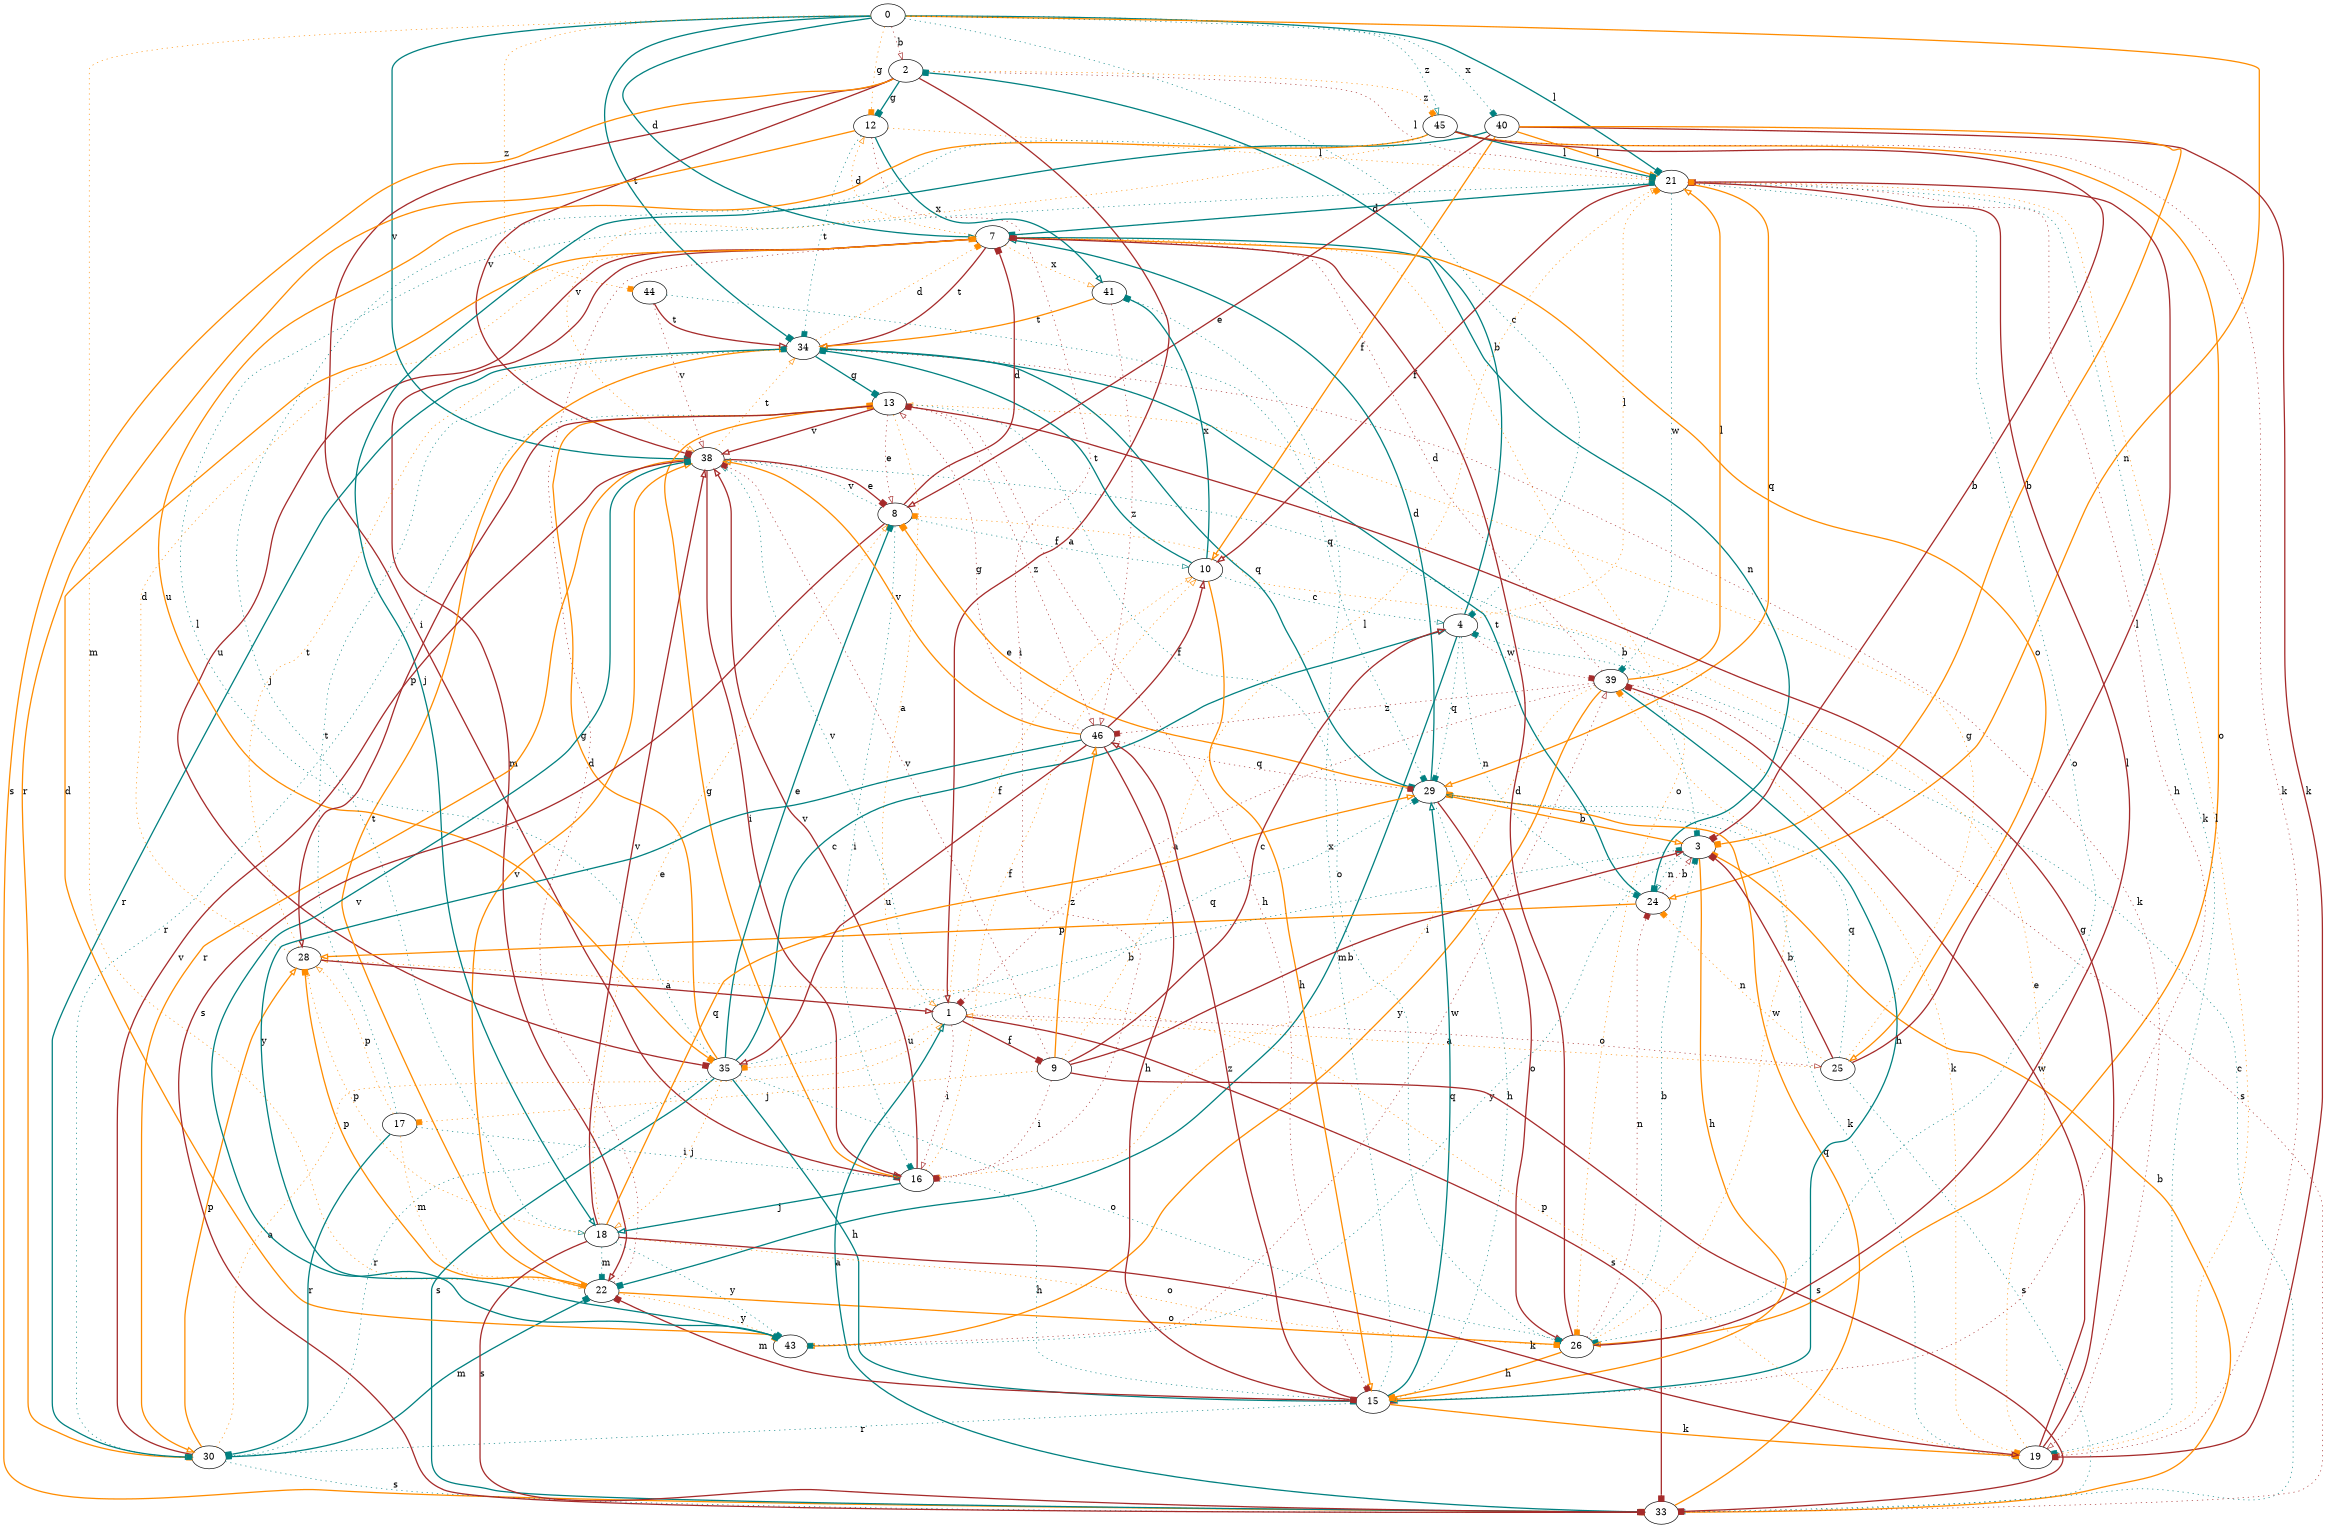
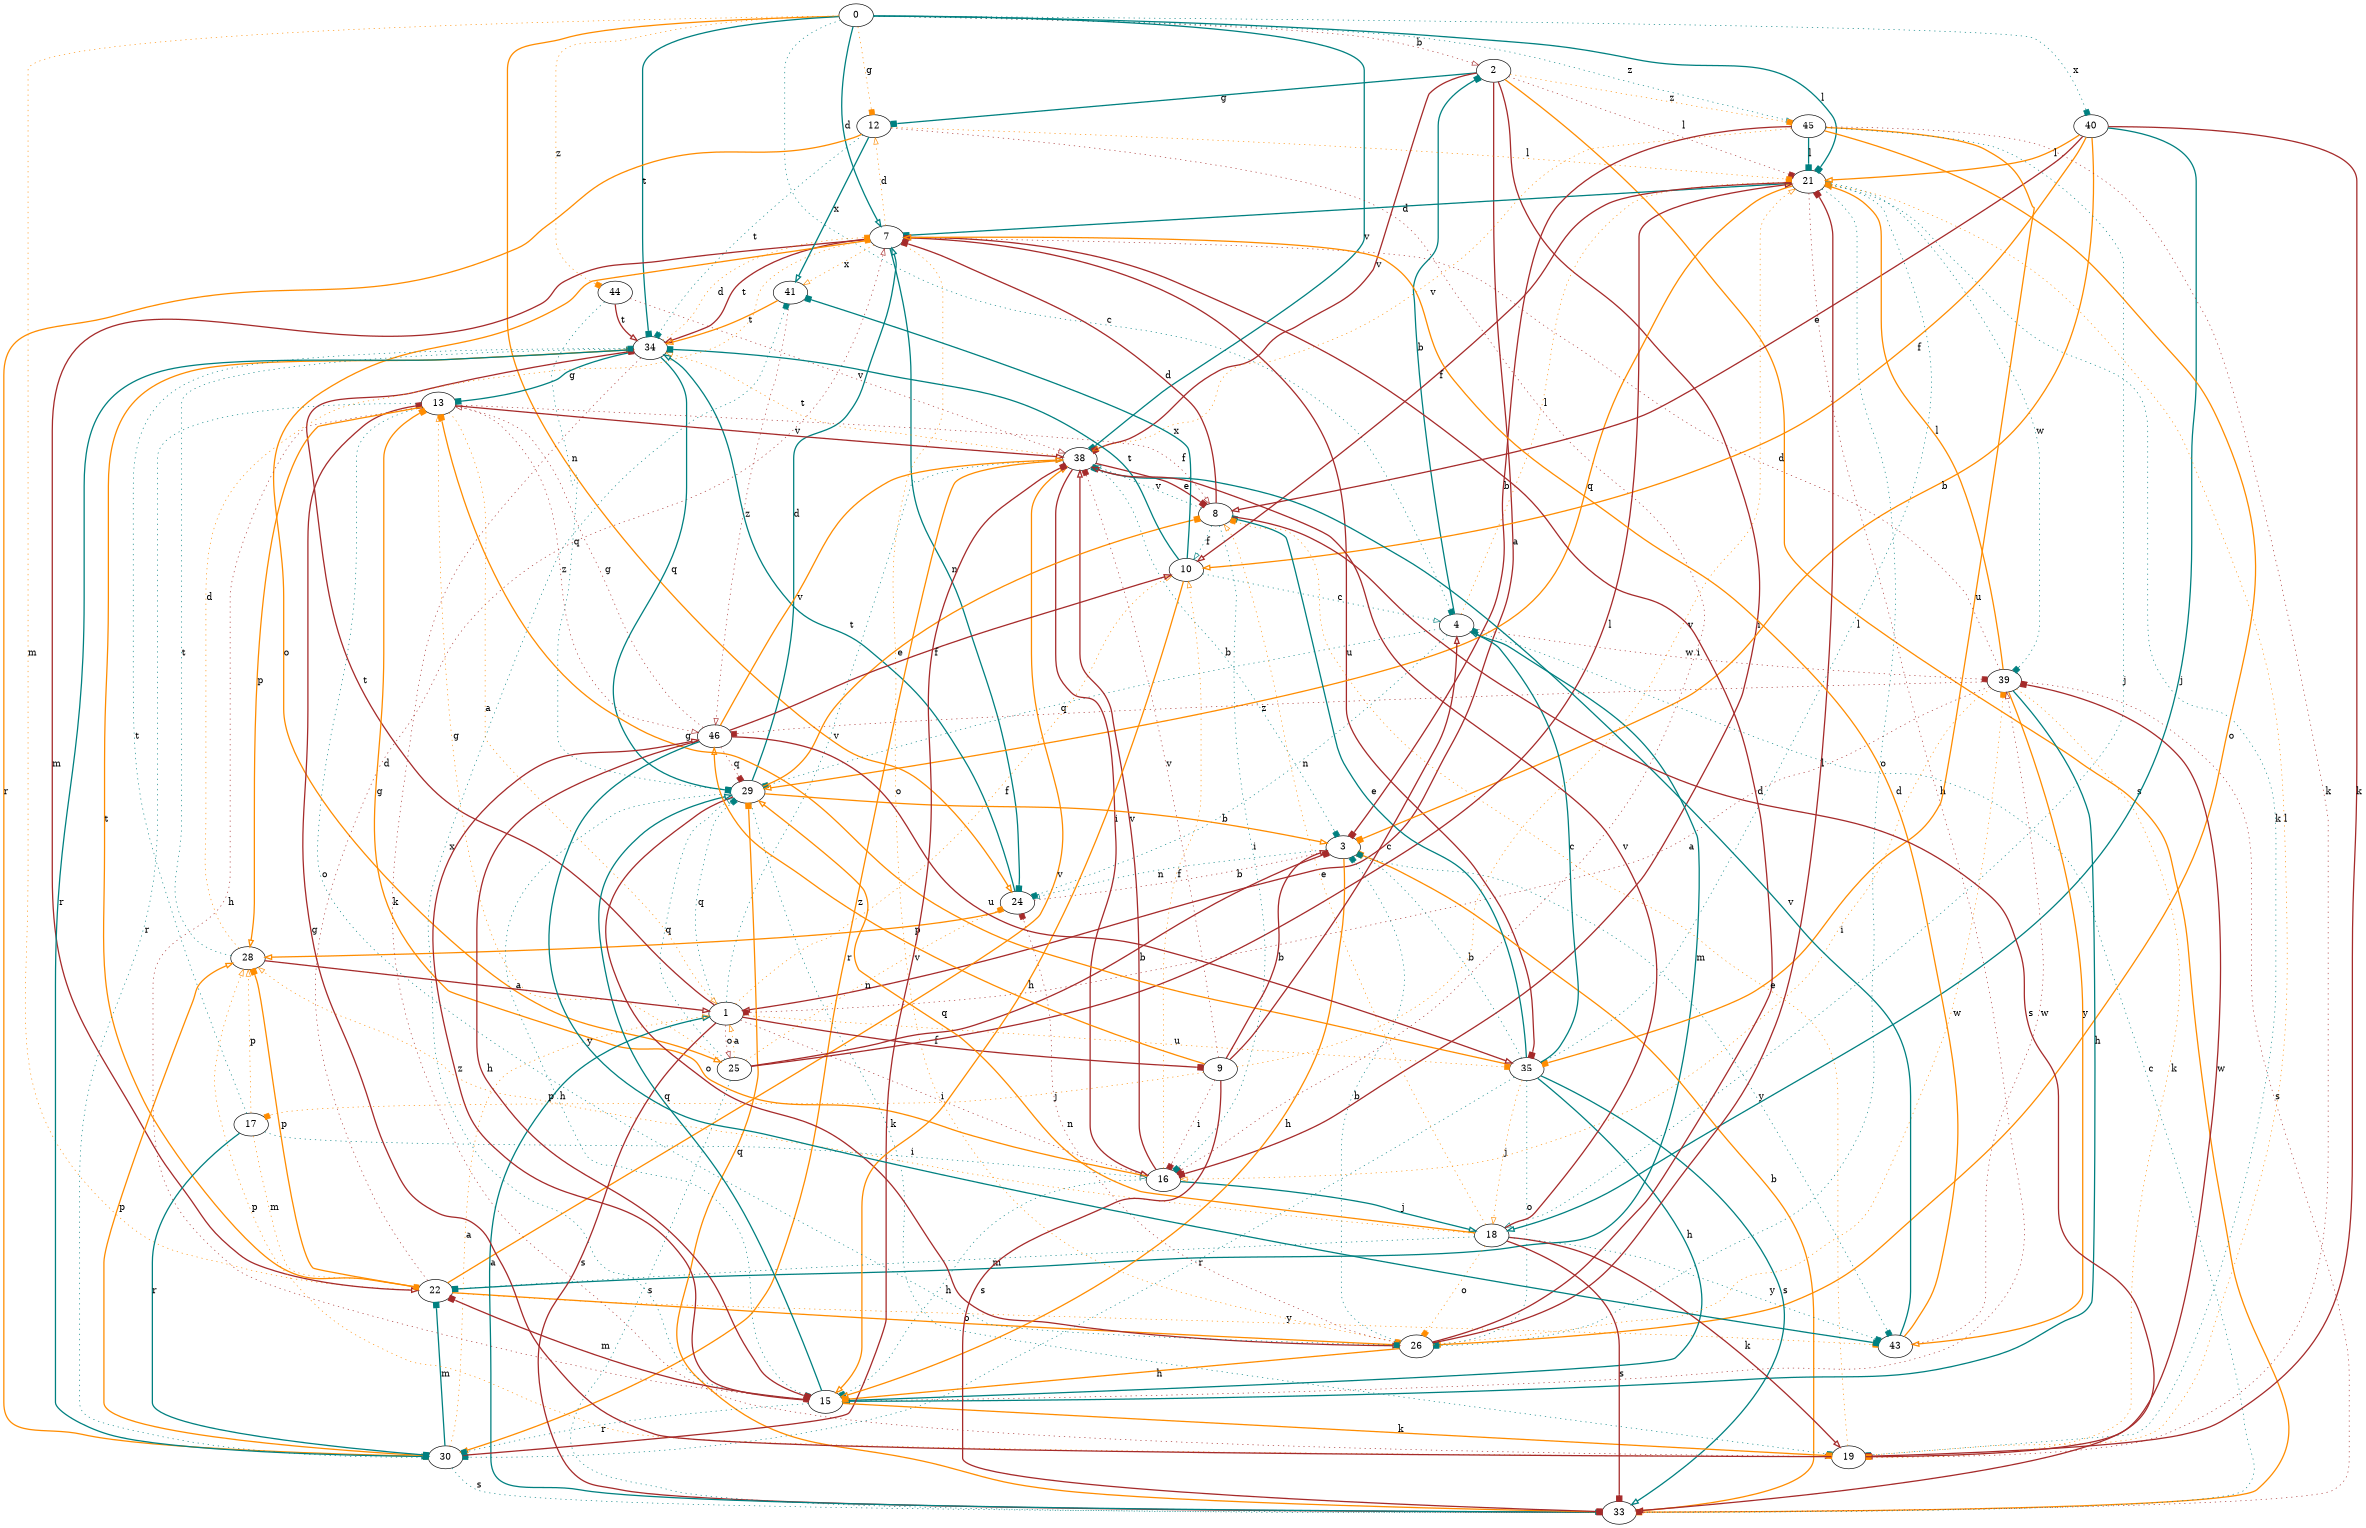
  strict digraph {
    edge [arrowhead=box color=teal style=bold]
    0
    2
    4
    7
    12
    21
    22
    24
    34
    38
    40
    44
    45
    1
    16
    33
    29
    39
    25
    35
    26
    41
    30
    10
    15
    19
    43
    28
    3
    13
    8
    18
    9
    17
    46
    0 -> 2 [arrowhead=onormal color=brown label=b style=dotted]
    0 -> 4 [label=c style=dotted]
    0 -> 7 [arrowhead=onormal label=d]
    0 -> 12 [color=darkorange label=g style=dotted]
    0 -> 21 [label=l]
    0 -> 22 [arrowhead=onormal color=darkorange label=m style=dotted]
    0 -> 24 [arrowhead=onormal color=darkorange label=n]
    0 -> 34 [label=t]
    0 -> 38 [label=v]
    0 -> 40 [label=x style=dotted]
    0 -> 44 [color=darkorange label=z style=dotted]
    0 -> 45 [arrowhead=onormal label=z style=dotted]
    2 -> 12 [label=g]
    2 -> 21 [color=brown label=l style=dotted]
    2 -> 38 [color=brown label=v]
    2 -> 45 [color=darkorange label=z style=dotted]
    2 -> 1 [arrowhead=onormal color=brown label=a]
    2 -> 16 [color=brown label=i]
    2 -> 33 [color=darkorange label=s]
    4 -> 2 [label=b]
    4 -> 21 [color=darkorange label=l style=dotted]
    4 -> 22 [label=m]
    4 -> 24 [label=n style=dotted]
    4 -> 29 [label=q style=dotted]
    4 -> 39 [color=brown label=w style=dotted]
    7 -> 12 [arrowhead=onormal color=darkorange label=d style=dotted]
    7 -> 22 [arrowhead=onormal color=brown label=m]
    7 -> 24 [label=n]
    7 -> 34 [arrowhead=onormal color=brown label=t]
    7 -> 25 [arrowhead=onormal color=darkorange label=o]
    7 -> 35 [color=brown label=u]
    7 -> 26 [color=darkorange label=o style=dotted]
    7 -> 41 [arrowhead=onormal color=darkorange label=x style=dotted]
    12 -> 21 [color=darkorange label=l style=dotted]
    12 -> 34 [label=t style=dotted]
    12 -> 16 [color=brown label=i style=dotted]
    12 -> 41 [arrowhead=onormal label=x]
    12 -> 30 [color=darkorange label=r]
    21 -> 7 [label=d]
    21 -> 29 [arrowhead=onormal color=darkorange label=q]
    21 -> 39 [label=w style=dotted]
    21 -> 26 [label=o style=dotted]
    21 -> 10 [arrowhead=onormal color=brown label=f]
    21 -> 15 [color=brown label=h style=dotted]
    21 -> 19 [label=k style=dotted]
    22 -> 7 [arrowhead=onormal color=brown label=d style=dotted]
    22 -> 34 [arrowhead=onormal color=darkorange label=t]
    22 -> 38 [arrowhead=onormal color=darkorange label=v]
    22 -> 26 [color=darkorange label=o]
    22 -> 43 [color=darkorange label=y style=dotted]
    22 -> 28 [color=darkorange label=p]
    24 -> 34 [arrowhead=onormal label=t]
    24 -> 28 [arrowhead=onormal color=darkorange label=p]
    24 -> 3 [arrowhead=onormal color=brown label=b style=dotted]
    34 -> 7 [color=darkorange label=d style=dotted]
    34 -> 29 [label=q]
    34 -> 30 [arrowhead=onormal label=r]
    34 -> 19 [arrowhead=onormal color=brown label=k style=dotted]
    34 -> 13 [label=g]
    38 -> 34 [arrowhead=onormal color=darkorange label=t style=dotted]
    38 -> 16 [arrowhead=onormal color=brown label=i]
    38 -> 30 [arrowhead=onormal color=darkorange label=r]
    38 -> 3 [label=b style=dotted]
    38 -> 8 [color=brown label=e]
    40 -> 21 [arrowhead=onormal color=darkorange label=l]
    40 -> 10 [arrowhead=onormal color=darkorange label=f]
    40 -> 19 [color=brown label=k]
    40 -> 3 [color=darkorange label=b]
    40 -> 8 [arrowhead=onormal color=brown label=e]
    40 -> 18 [arrowhead=onormal label=j]
    44 -> 34 [arrowhead=onormal color=brown label=t]
    44 -> 38 [arrowhead=onormal color=brown label=v style=dotted]
    44 -> 29 [label=q style=dotted]
    45 -> 21 [label=l]
    45 -> 38 [arrowhead=onormal color=darkorange label=v style=dotted]
    45 -> 35 [color=darkorange label=u]
    45 -> 26 [arrowhead=onormal color=darkorange label=o]
    45 -> 19 [arrowhead=onormal color=brown label=k style=dotted]
    45 -> 3 [color=brown label=b]
    45 -> 18 [arrowhead=onormal label=j style=dotted]
+   1 -> 34 [color=brown label=t]
    1 -> 38 [arrowhead=onormal label=v style=dotted]
    1 -> 16 [arrowhead=onormal color=brown label=i style=dotted]
    1 -> 33 [color=brown label=s]
    1 -> 29 [label=q style=dotted]
    1 -> 25 [arrowhead=onormal color=brown label=o style=dotted]
    1 -> 35 [color=darkorange label=u style=dotted]
    1 -> 10 [arrowhead=onormal color=darkorange label=f style=dotted]
    1 -> 9 [color=brown label=f]
    16 -> 38 [arrowhead=onormal color=brown label=v]
    16 -> 10 [arrowhead=onormal color=darkorange label=f style=dotted]
    16 -> 15 [label=h style=dotted]
    16 -> 13 [color=darkorange label=g]
    16 -> 18 [arrowhead=onormal label=j]
    33 -> 4 [label=c style=dotted]
    33 -> 1 [arrowhead=onormal label=a]
    33 -> 29 [color=darkorange label=q]
    33 -> 3 [color=darkorange label=b]
    29 -> 7 [arrowhead=onormal label=d]
    29 -> 26 [arrowhead=onormal color=brown label=o]
    29 -> 15 [label=h style=dotted]
    29 -> 19 [label=k style=dotted]
    29 -> 3 [arrowhead=onormal color=darkorange label=b]
    29 -> 8 [color=darkorange label=e]
    39 -> 7 [color=brown label=d style=dotted]
    39 -> 21 [arrowhead=onormal color=darkorange label=l]
    39 -> 1 [color=brown label=a style=dotted]
    39 -> 16 [arrowhead=onormal color=darkorange label=i style=dotted]
    39 -> 33 [color=brown label=s style=dotted]
    39 -> 15 [arrowhead=onormal label=h]
    39 -> 19 [color=darkorange label=k style=dotted]
    39 -> 43 [arrowhead=onormal color=darkorange label=y]
    39 -> 46 [color=brown label=z style=dotted]
    25 -> 21 [arrowhead=onormal color=brown label=l]
    25 -> 24 [color=darkorange label=n style=dotted]
    25 -> 1 [arrowhead=onormal color=darkorange label=a style=dotted]
    25 -> 33 [arrowhead=onormal label=s style=dotted]
    25 -> 29 [arrowhead=onormal label=q style=dotted]
    25 -> 3 [color=brown label=b]
    25 -> 13 [arrowhead=onormal color=darkorange label=g style=dotted]
    35 -> 4 [arrowhead=onormal label=c]
    35 -> 21 [label=l style=dotted]
    35 -> 33 [arrowhead=onormal label=s]
    35 -> 26 [label=o style=dotted]
    35 -> 30 [label=r style=dotted]
    35 -> 15 [label=h]
    35 -> 3 [label=b style=dotted]
    35 -> 13 [color=darkorange label=g]
    35 -> 8 [label=e]
    35 -> 18 [arrowhead=onormal color=darkorange label=j style=dotted]
    26 -> 7 [arrowhead=onormal color=brown label=d]
    26 -> 21 [color=brown label=l]
    26 -> 24 [color=brown label=n style=dotted]
    26 -> 39 [color=darkorange label=w style=dotted]
    26 -> 15 [color=darkorange label=h]
    26 -> 3 [label=b style=dotted]
    41 -> 34 [arrowhead=onormal color=darkorange label=t]
    41 -> 46 [arrowhead=onormal color=brown label=z style=dotted]
    30 -> 22 [label=m]
    30 -> 38 [color=brown label=v]
    30 -> 1 [arrowhead=onormal color=darkorange label=a style=dotted]
    30 -> 33 [arrowhead=onormal label=s style=dotted]
    30 -> 28 [arrowhead=onormal color=darkorange label=p]
    10 -> 4 [arrowhead=onormal label=c style=dotted]
    10 -> 34 [label=t]
    10 -> 41 [label=x]
    10 -> 15 [arrowhead=onormal color=darkorange label=h]
    15 -> 22 [color=brown label=m]
    15 -> 29 [arrowhead=onormal label=q]
    15 -> 41 [label=x style=dotted]
    15 -> 30 [label=r style=dotted]
    15 -> 19 [color=darkorange label=k]
    15 -> 46 [arrowhead=onormal color=brown label=z]
    19 -> 21 [color=darkorange label=l style=dotted]
    19 -> 39 [color=brown label=w]
    19 -> 28 [arrowhead=onormal color=darkorange label=p style=dotted]
    19 -> 13 [color=brown label=g]
    19 -> 8 [color=darkorange label=e style=dotted]
    43 -> 7 [arrowhead=onormal color=darkorange label=d]
    43 -> 38 [label=v]
    43 -> 39 [arrowhead=onormal color=brown label=w style=dotted]
    28 -> 7 [color=darkorange label=d style=dotted]
-   28 -> 34 [arrowhead=onormal color=darkorange label=t style=dotted]
+   28 -> 34 [arrowhead=onormal label=t style=dotted]
    28 -> 1 [arrowhead=onormal color=brown label=a]
    3 -> 24 [arrowhead=onormal label=n style=dotted]
    3 -> 15 [arrowhead=onormal color=darkorange label=h]
    3 -> 43 [label=y style=dotted]
    13 -> 38 [arrowhead=onormal color=brown label=v]
    13 -> 1 [arrowhead=onormal color=darkorange label=a style=dotted]
    13 -> 26 [label=o style=dotted]
    13 -> 30 [label=r style=dotted]
    13 -> 15 [color=brown label=h style=dotted]
-   13 -> 28 [arrowhead=onormal color=brown label=p]
-   13 -> 8 [arrowhead=onormal color=brown label=e style=dotted]
+   13 -> 28 [arrowhead=onormal color=darkorange label=p]
+   13 -> 8 [arrowhead=onormal color=brown label=f style=dotted]
    13 -> 46 [arrowhead=onormal color=brown label=z style=dotted]
    8 -> 7 [color=brown label=d]
    8 -> 38 [arrowhead=onormal label=v style=dotted]
    8 -> 16 [label=i style=dotted]
    8 -> 33 [arrowhead=onormal color=brown label=s]
    8 -> 10 [arrowhead=onormal label=f style=dotted]
    18 -> 22 [label=m style=dotted]
    18 -> 38 [arrowhead=onormal color=brown label=v]
    18 -> 33 [color=brown label=s]
    18 -> 29 [arrowhead=onormal color=darkorange label=q]
    18 -> 26 [color=darkorange label=o style=dotted]
    18 -> 19 [arrowhead=onormal color=brown label=k]
    18 -> 43 [label=y style=dotted]
    18 -> 28 [arrowhead=onormal color=darkorange label=p style=dotted]
    18 -> 8 [arrowhead=onormal color=darkorange label=e style=dotted]
    9 -> 4 [arrowhead=onormal color=brown label=c]
-   9 -> 21 [arrowhead=onormal color=darkorange label=l style=dotted]
+   9 -> 21 [arrowhead=onormal color=darkorange label=v style=dotted]
    9 -> 38 [color=brown label=v style=dotted]
    9 -> 16 [color=brown label=i style=dotted]
    9 -> 33 [color=brown label=s]
    9 -> 3 [arrowhead=onormal color=brown label=b]
    9 -> 17 [color=darkorange label=j style=dotted]
    9 -> 46 [arrowhead=onormal color=darkorange label=z]
    17 -> 22 [color=darkorange label=m style=dotted]
    17 -> 34 [label=t style=dotted]
    17 -> 16 [arrowhead=onormal label=i style=dotted]
    17 -> 30 [label=r]
    17 -> 28 [arrowhead=onormal color=darkorange label=p style=dotted]
    46 -> 38 [arrowhead=onormal color=darkorange label=v]
    46 -> 29 [color=brown label=q style=dotted]
    46 -> 35 [arrowhead=onormal color=brown label=u]
    46 -> 10 [arrowhead=onormal color=brown label=f]
    46 -> 15 [color=brown label=h]
    46 -> 43 [label=y]
    46 -> 13 [arrowhead=onormal color=brown label=g style=dotted]
  }
